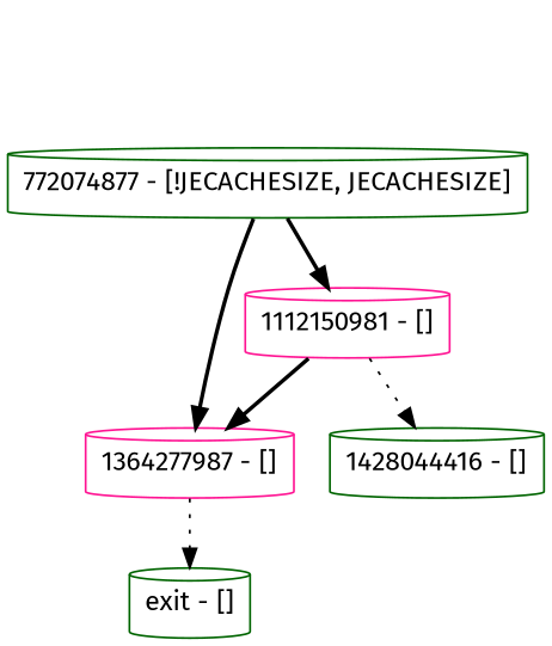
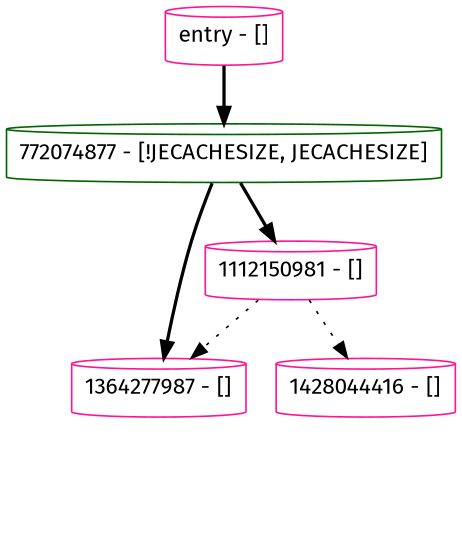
  digraph {
    fontname="Fira Sans"
    node [color=deeppink fontname="Fira Sans" shape=cylinder]
    edge [fontname="Fira Sans" style=bold]
+   n1 [label="entry - []"]
    n2 [color=darkgreen label="772074877 - [!JECACHESIZE, JECACHESIZE]"]
    n3 [label="1364277987 - []"]
    n4 [label="1112150981 - []"]
-   n5 [color=darkgreen label="exit - []"]
-   n6 [color=darkgreen label="1428044416 - []"]
+   n6 [label="1428044416 - []"]
+   n1 -> n2
    n2 -> n3
    n2 -> n4
-   n3 -> n5 [style=dotted]
-   n4 -> n3
+   n4 -> n3 [style=dotted]
    n4 -> n6 [style=dotted]
  }
